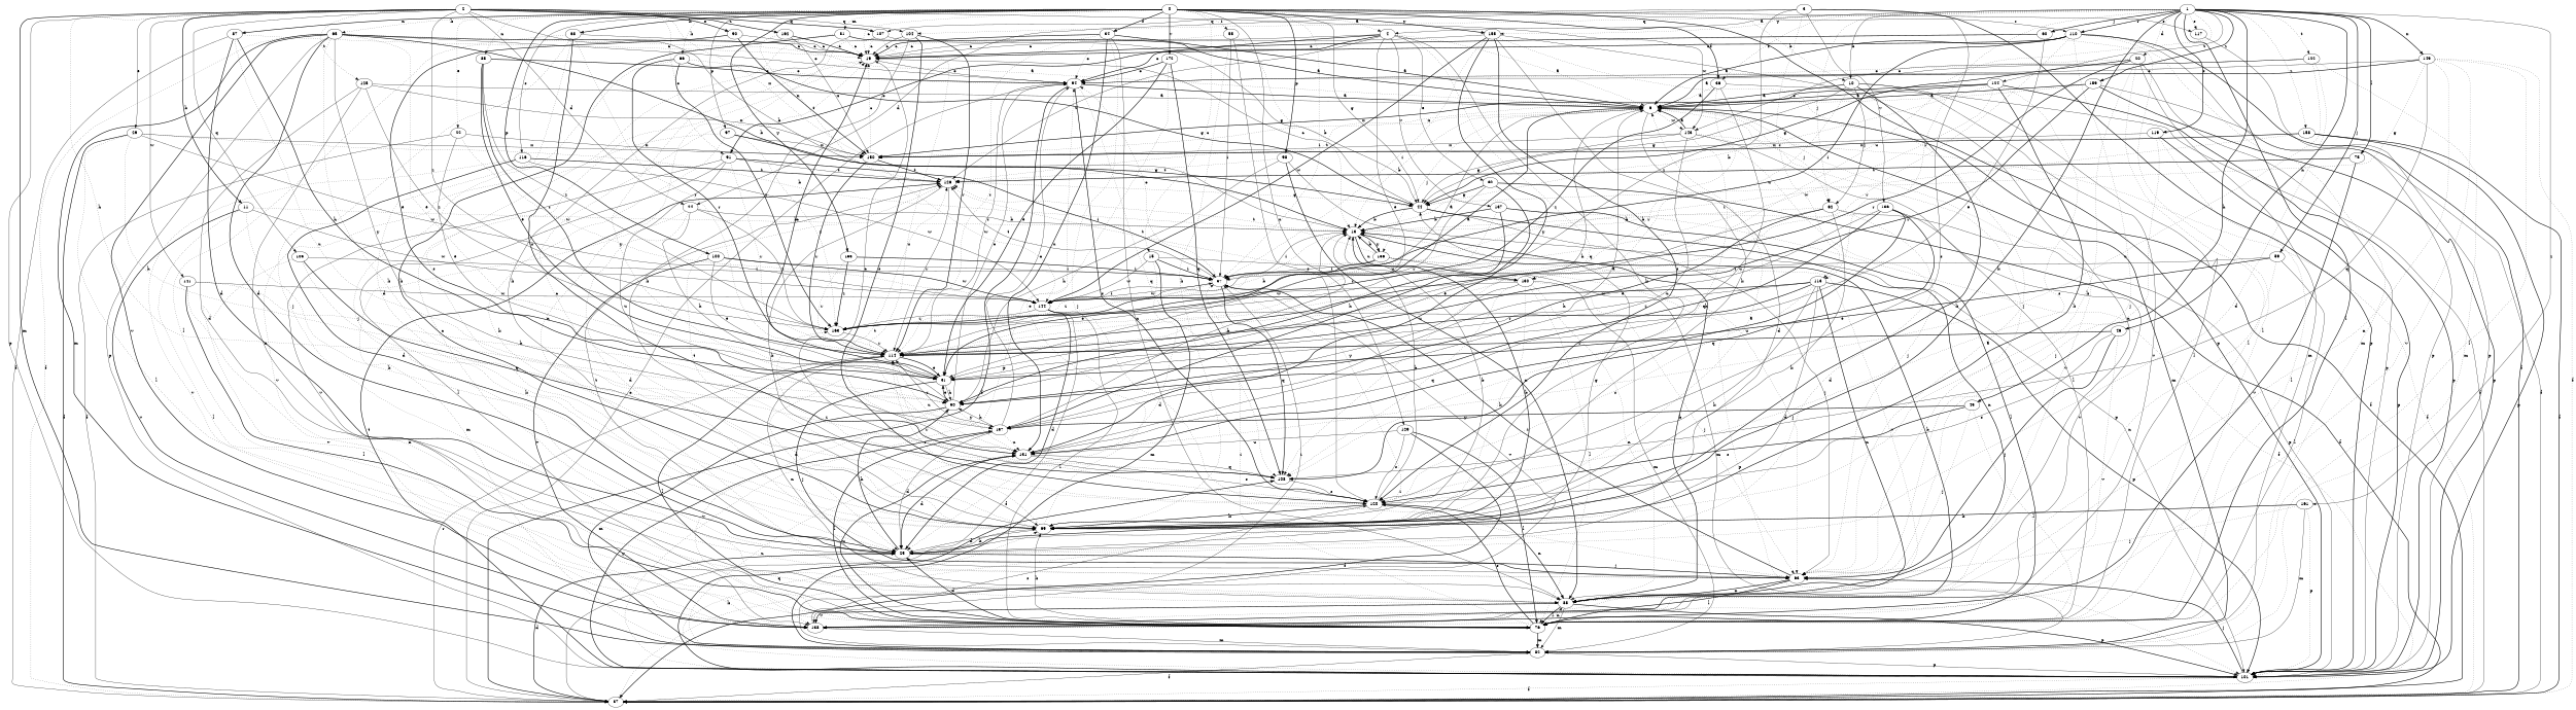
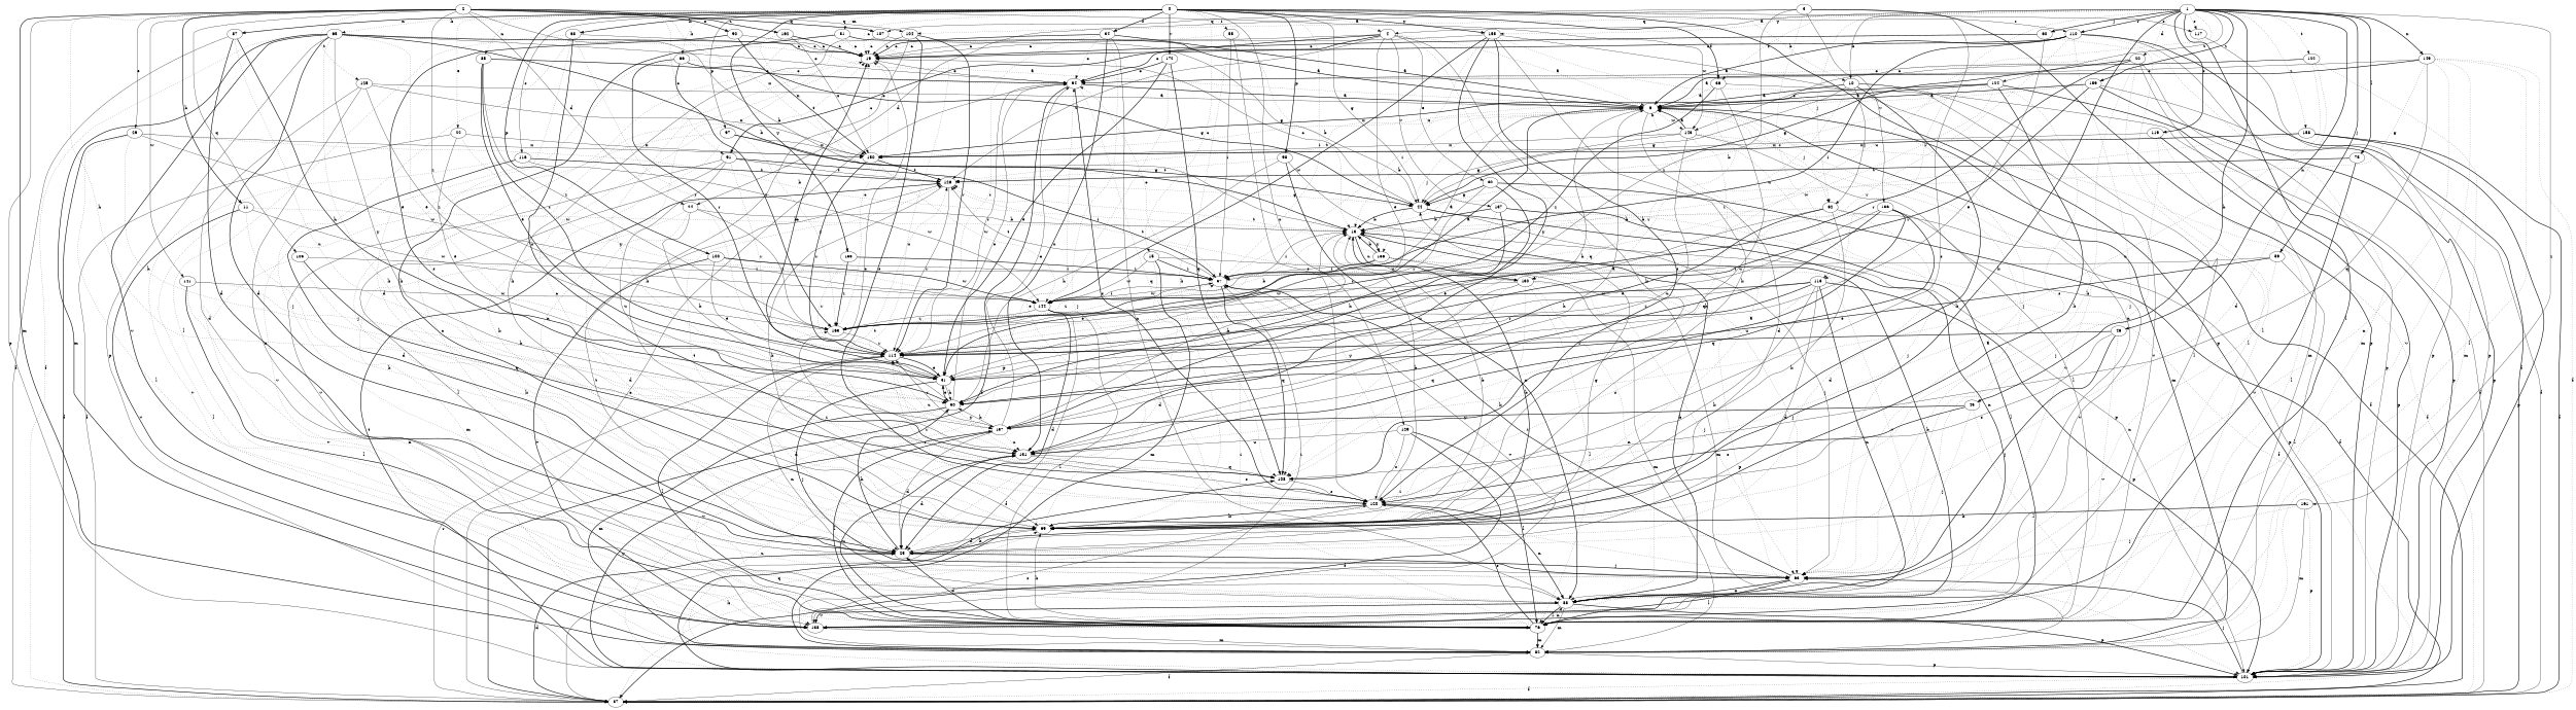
  strict digraph {
    edge [style=bold]
    0
    4
    10
    15
    19
    n6 [label=22]
    34
    36
    44
    55
    57
    65
    66
    68
    81
    85
    87
    97
    98
    100
    101
    110
    116
    117
    129
    n26 [label=172]
    153
    155
    69
    91
    6
    30
    31
    94
    108
    126
    137
    62
    76
    130
    138
    82
    25
    144
    157
    150
    37
    114
    63
    131
    88
    163
    13
    120
    50
    1
    20
    45
    46
    59
    60
    75
    104
    113
    119
    122
    124
    149
    158
    159
    161
    143
    2
    11
    24
    29
    90
    105
    107
    125
    141
    162
    156
    3
    136
    0 -> 4 [label=a style=dotted]
    0 -> 10 [label=b style=dotted]
    0 -> 15 [label=c style=dotted]
    0 -> 19 [label=c style=dotted]
    0 -> n6 [label=e style=dotted]
    0 -> 34 [label=f]
    0 -> 36 [label=f]
    0 -> 44 [label=g style=solid]
    0 -> 55 [label=i style=dotted]
    0 -> 57 [label=i style=dotted]
    0 -> 65 [label=k style=dotted]
    0 -> 66 [label=k style=dotted]
    0 -> 68 [label=k]
    0 -> 81 [label=m style=dotted]
    0 -> 85 [label=n style=dotted]
    0 -> 87 [label=n]
    0 -> 97 [label=p style=solid]
    0 -> 98 [label=p]
    0 -> 100 [label=p]
    0 -> 101 [label=p]
    0 -> 110 [label=r style=solid]
    0 -> 116 [label=s style=solid]
    0 -> 117 [label=s style=solid]
    0 -> 129 [label=u style=solid]
    0 -> n26 [label=v]
    0 -> 153 [label=y]
    0 -> 155 [label=y]
    4 -> 19 [label=c style=solid]
    4 -> 69 [label=k style=solid]
    4 -> 91 [label=o]
    4 -> 6 [label=a style=dotted]
    4 -> 30 [label=e style=solid]
    4 -> 31 [label=e style=solid]
    4 -> 94 [label=o]
    4 -> 108 [label=q style=dotted]
    4 -> 126 [label=t style=solid]
    4 -> 137 [label=v style=solid]
    10 -> 44 [label=g style=solid]
    10 -> 69 [label=k]
    10 -> 6 [label=a]
    10 -> 62 [label=j style=solid]
    10 -> 76 [label=l style=solid]
    10 -> 130 [label=u style=dotted]
    10 -> 138 [label=v style=solid]
    15 -> 57 [label=i]
    15 -> 130 [label=u style=solid]
    15 -> 82 [label=m]
    15 -> 25 [label=d style=dotted]
    15 -> 144 [label=w style=solid]
    19 -> 94 [label=o style=solid]
    19 -> 157 [label=y style=dotted]
    n6 -> 31 [label=e style=solid]
    n6 -> 144 [label=w style=dotted]
    n6 -> 150 [label=x style=solid]
    n6 -> 37 [label=f style=solid]
    34 -> 19 [label=c]
    34 -> 6 [label=a]
    34 -> 94 [label=o style=dotted]
    34 -> 114 [label=r style=dotted]
    34 -> 63 [label=j style=dotted]
    34 -> 131 [label=u]
    34 -> 88 [label=n style=solid]
    36 -> 6 [label=a style=dotted]
    36 -> 37 [label=f style=solid]
    36 -> 114 [label=r style=dotted]
    36 -> 131 [label=u style=solid]
    36 -> 163 [label=z]
    44 -> 19 [label=c style=solid]
    44 -> 63 [label=j style=solid]
    44 -> 88 [label=n]
    44 -> 13 [label=b]
    55 -> 19 [label=c style=dotted]
    55 -> 57 [label=i style=solid]
    55 -> 69 [label=k style=dotted]
    55 -> 13 [label=b style=dotted]
    55 -> 120 [label=s style=solid]
    57 -> 94 [label=o style=dotted]
    57 -> 108 [label=q]
    57 -> 126 [label=t style=solid]
    57 -> 138 [label=v style=solid]
    57 -> 144 [label=w style=solid]
    57 -> 163 [label=z style=dotted]
    65 -> 19 [label=c]
    65 -> 101 [label=p style=solid]
    65 -> 69 [label=k style=dotted]
    65 -> 6 [label=a style=dotted]
    65 -> 31 [label=e style=dotted]
    65 -> 94 [label=o style=solid]
    65 -> 138 [label=v]
    65 -> 82 [label=m]
    65 -> 25 [label=d]
    65 -> 157 [label=y style=solid]
    65 -> 37 [label=f style=dotted]
    65 -> 13 [label=b]
    66 -> 44 [label=g]
    66 -> 94 [label=o style=dotted]
    66 -> 114 [label=r]
    66 -> 63 [label=j style=dotted]
    66 -> 163 [label=z]
    68 -> 19 [label=c style=solid]
    68 -> 76 [label=l style=dotted]
    68 -> 25 [label=d style=dotted]
    68 -> 114 [label=r style=dotted]
    68 -> 63 [label=j style=dotted]
    68 -> 131 [label=u]
    81 -> 19 [label=c style=dotted]
    81 -> 69 [label=k]
    81 -> 6 [label=a]
    81 -> 120 [label=s style=dotted]
    85 -> 31 [label=e]
    85 -> 94 [label=o]
    85 -> 114 [label=r]
    85 -> 163 [label=z style=solid]
    87 -> 25 [label=d]
    87 -> 37 [label=f style=solid]
    87 -> 131 [label=u style=dotted]
    87 -> 50 [label=h]
    97 -> 44 [label=g]
    97 -> 69 [label=k style=dotted]
    97 -> 138 [label=v style=dotted]
    97 -> 150 [label=x style=solid]
    97 -> 163 [label=z style=dotted]
    98 -> 101 [label=p style=solid]
    98 -> 126 [label=t style=dotted]
    98 -> 88 [label=n]
    98 -> 50 [label=h style=solid]
    100 -> 57 [label=i style=solid]
    100 -> 31 [label=e style=solid]
    100 -> 138 [label=v]
    100 -> 144 [label=w]
    101 -> 69 [label=k style=dotted]
    101 -> 108 [label=q]
    101 -> 126 [label=t]
    101 -> 157 [label=y]
    101 -> 37 [label=f style=dotted]
    101 -> 63 [label=j]
    110 -> 19 [label=c]
    110 -> 57 [label=i]
    110 -> 101 [label=p style=solid]
    110 -> 6 [label=a]
    110 -> 82 [label=m style=dotted]
    110 -> 37 [label=f]
    110 -> 114 [label=r style=dotted]
    110 -> 63 [label=j style=dotted]
    116 -> 126 [label=t]
    116 -> 138 [label=v style=dotted]
    116 -> 25 [label=d]
    116 -> 144 [label=w style=solid]
    117 -> 101 [label=p style=solid]
    129 -> 76 [label=l]
    129 -> 37 [label=f]
    129 -> 131 [label=u style=solid]
    129 -> 120 [label=s style=solid]
    n26 -> 101 [label=p style=dotted]
    n26 -> 31 [label=e]
    n26 -> 94 [label=o]
    n26 -> 108 [label=q]
    153 -> 57 [label=i]
    153 -> 114 [label=r style=dotted]
    153 -> 163 [label=z]
    155 -> 19 [label=c style=solid]
    155 -> 57 [label=i style=dotted]
    155 -> 69 [label=k style=solid]
    155 -> 144 [label=w]
    155 -> 157 [label=y]
    155 -> 63 [label=j style=dotted]
    155 -> 88 [label=n style=solid]
    155 -> 120 [label=s]
    69 -> 19 [label=c style=dotted]
    69 -> 6 [label=a style=dotted]
    69 -> 94 [label=o style=dotted]
    69 -> 126 [label=t style=dotted]
    69 -> 25 [label=d style=solid]
    69 -> 114 [label=r style=dotted]
    69 -> 13 [label=b style=solid]
    91 -> 57 [label=i]
    91 -> 126 [label=t style=solid]
    91 -> 76 [label=l style=solid]
    91 -> 138 [label=v style=solid]
    91 -> 114 [label=r style=dotted]
    91 -> 131 [label=u style=solid]
    6 -> 126 [label=t style=dotted]
    6 -> 62 [label=j style=dotted]
    6 -> 138 [label=v style=dotted]
    6 -> 82 [label=m]
    6 -> 25 [label=d style=solid]
    6 -> 37 [label=f]
    6 -> 13 [label=b style=dotted]
    6 -> 50 [label=h style=solid]
    6 -> 143 [label=w style=dotted]
    6 -> 156 [label=j style=dotted]
    30 -> 44 [label=g]
    30 -> 37 [label=f]
    30 -> 114 [label=r style=solid]
    30 -> 131 [label=u]
    31 -> 19 [label=c]
    31 -> 63 [label=j]
    31 -> 50 [label=h style=solid]
    94 -> 6 [label=a]
    94 -> 108 [label=q style=dotted]
    94 -> 37 [label=f]
    94 -> 114 [label=r style=solid]
    94 -> 120 [label=s]
    108 -> 19 [label=c style=solid]
    108 -> 126 [label=t style=dotted]
    108 -> 120 [label=s style=solid]
    126 -> 44 [label=g style=dotted]
    126 -> 69 [label=k style=solid]
    126 -> 114 [label=r style=solid]
    137 -> 76 [label=l]
    137 -> 37 [label=f style=dotted]
    137 -> 114 [label=r style=dotted]
    137 -> 13 [label=b]
    137 -> 50 [label=h]
    62 -> 101 [label=p style=solid]
    62 -> 69 [label=k style=solid]
    62 -> 31 [label=e style=solid]
    62 -> 25 [label=d style=dotted]
    62 -> 13 [label=b style=dotted]
    62 -> 50 [label=h]
    76 -> 57 [label=i style=dotted]
    76 -> 69 [label=k style=solid]
    76 -> 82 [label=m]
    76 -> 25 [label=d]
    76 -> 131 [label=u]
    76 -> 88 [label=n style=dotted]
    76 -> 120 [label=s]
    130 -> 69 [label=k style=dotted]
    130 -> 108 [label=q style=dotted]
    130 -> 126 [label=t style=dotted]
    130 -> 76 [label=l style=dotted]
    130 -> 82 [label=m style=solid]
    130 -> 144 [label=w style=solid]
    130 -> 157 [label=y style=solid]
    130 -> 63 [label=j style=dotted]
    130 -> 88 [label=n style=dotted]
    138 -> 57 [label=i style=solid]
    138 -> 82 [label=m style=solid]
    138 -> 13 [label=b]
    82 -> 101 [label=p style=solid]
    82 -> 37 [label=f style=solid]
    82 -> 131 [label=u style=dotted]
    82 -> 120 [label=s style=solid]
    25 -> 44 [label=g style=solid]
    25 -> 69 [label=k style=solid]
    25 -> 63 [label=j]
    25 -> 13 [label=b]
    25 -> 50 [label=h]
    144 -> 57 [label=i style=solid]
    144 -> 6 [label=a style=solid]
    144 -> 76 [label=l style=solid]
    144 -> 25 [label=d]
    144 -> 37 [label=f style=solid]
    144 -> 163 [label=z style=solid]
    157 -> 6 [label=a style=solid]
    157 -> 94 [label=o style=solid]
    157 -> 76 [label=l]
    157 -> 25 [label=d style=solid]
    157 -> 114 [label=r style=solid]
    157 -> 131 [label=u style=dotted]
    157 -> 13 [label=b style=solid]
    157 -> 50 [label=h style=solid]
    150 -> 19 [label=c style=dotted]
    150 -> 126 [label=t]
    150 -> 144 [label=w style=dotted]
    150 -> 114 [label=r]
    37 -> 57 [label=i style=dotted]
    37 -> 94 [label=o style=solid]
    37 -> 25 [label=d]
    37 -> 114 [label=r style=solid]
    114 -> 31 [label=e]
    114 -> 76 [label=l]
    114 -> 25 [label=d style=dotted]
    114 -> 131 [label=u style=dotted]
    114 -> 88 [label=n style=solid]
    63 -> 57 [label=i]
    63 -> 6 [label=a style=dotted]
    63 -> 126 [label=t style=solid]
    63 -> 76 [label=l]
    63 -> 88 [label=n]
    131 -> 108 [label=q style=solid]
    131 -> 25 [label=d]
    131 -> 120 [label=s style=solid]
    88 -> 19 [label=c style=dotted]
    88 -> 101 [label=p]
    88 -> 76 [label=l]
    88 -> 138 [label=v]
    88 -> 82 [label=m style=solid]
    88 -> 13 [label=b]
-   87 -> 19 [label=c style=dotted]
+   163 -> 19 [label=c style=dotted]
    163 -> 6 [label=a]
    163 -> 114 [label=r style=solid]
    163 -> 13 [label=b style=dotted]
    13 -> 57 [label=i style=solid]
    13 -> 130 [label=u]
    13 -> 138 [label=v style=dotted]
    13 -> 156 [label=y]
    120 -> 69 [label=k]
    120 -> 114 [label=r style=dotted]
    120 -> 88 [label=n]
    120 -> 163 [label=z style=dotted]
    120 -> 13 [label=b style=solid]
    50 -> 31 [label=e]
    50 -> 94 [label=o style=solid]
    50 -> 138 [label=v style=dotted]
    50 -> 82 [label=m]
    50 -> 157 [label=y style=dotted]
    1 -> 4 [label=a style=solid]
    1 -> 10 [label=b style=solid]
    1 -> 36 [label=f style=dotted]
    1 -> 110 [label=r]
    1 -> 117 [label=s style=dotted]
    1 -> 155 [label=y style=dotted]
    1 -> 69 [label=k]
    1 -> 62 [label=j style=dotted]
    1 -> 76 [label=l]
    1 -> 130 [label=u style=dotted]
    1 -> 20 [label=d style=dotted]
    1 -> 45 [label=h]
    1 -> 46 [label=h]
    1 -> 59 [label=j]
    1 -> 60 [label=j]
    1 -> 75 [label=l]
    1 -> 104 [label=q style=dotted]
    1 -> 113 [label=r style=dotted]
    1 -> 119 [label=s]
    1 -> 122 [label=t style=dotted]
    1 -> 124 [label=t style=solid]
    1 -> 149 [label=x]
    1 -> 158 [label=z style=dotted]
    1 -> 159 [label=z]
    1 -> 161 [label=z style=solid]
    20 -> 44 [label=g]
    20 -> 101 [label=p style=solid]
    20 -> 69 [label=k style=dotted]
    20 -> 94 [label=o style=dotted]
    20 -> 76 [label=l style=dotted]
    20 -> 82 [label=m style=solid]
    20 -> 114 [label=r]
    45 -> 76 [label=l style=dotted]
    45 -> 157 [label=y]
    45 -> 63 [label=j style=dotted]
    45 -> 120 [label=s]
    46 -> 138 [label=v style=dotted]
    46 -> 114 [label=r]
    46 -> 63 [label=j]
    46 -> 120 [label=s style=solid]
    59 -> 57 [label=i style=solid]
    59 -> 31 [label=e]
    59 -> 76 [label=l style=solid]
    59 -> 88 [label=n style=dotted]
    60 -> 19 [label=c]
    60 -> 31 [label=e style=solid]
    60 -> 76 [label=l style=dotted]
    75 -> 126 [label=t]
    75 -> 138 [label=v]
    104 -> 19 [label=c style=solid]
    104 -> 69 [label=k style=solid]
    104 -> 114 [label=r]
    104 -> 88 [label=n style=dotted]
    104 -> 120 [label=s]
    113 -> 101 [label=p]
    113 -> 69 [label=k style=solid]
    113 -> 25 [label=d style=solid]
    113 -> 144 [label=w]
    113 -> 114 [label=r]
    113 -> 88 [label=n]
    113 -> 163 [label=z style=solid]
    113 -> 120 [label=s style=dotted]
    119 -> 101 [label=p]
    119 -> 76 [label=l style=dotted]
    119 -> 150 [label=x style=solid]
    119 -> 63 [label=j style=dotted]
    122 -> 94 [label=o style=solid]
    122 -> 82 [label=m style=dotted]
    122 -> 25 [label=d style=dotted]
    122 -> 131 [label=u style=dotted]
    122 -> 143 [label=s style=solid]
    124 -> 101 [label=p]
    124 -> 69 [label=k]
    124 -> 6 [label=a]
    124 -> 144 [label=w style=dotted]
    124 -> 150 [label=x]
    124 -> 13 [label=b style=dotted]
    124 -> 120 [label=s style=dotted]
    149 -> 44 [label=g style=dotted]
    149 -> 6 [label=a]
    149 -> 94 [label=o style=solid]
    149 -> 108 [label=q style=solid]
    149 -> 76 [label=l style=dotted]
    149 -> 138 [label=v style=dotted]
    149 -> 37 [label=f style=dotted]
    149 -> 88 [label=n style=dotted]
    158 -> 57 [label=i style=dotted]
    158 -> 101 [label=p]
    158 -> 150 [label=x]
    158 -> 37 [label=f]
    159 -> 101 [label=p]
    159 -> 6 [label=a]
    159 -> 150 [label=x style=dotted]
    159 -> 37 [label=f style=solid]
    159 -> 114 [label=r]
    161 -> 101 [label=p style=dotted]
    161 -> 69 [label=k]
    161 -> 82 [label=m style=solid]
    161 -> 63 [label=j style=dotted]
    143 -> 44 [label=g style=solid]
    143 -> 6 [label=a]
    143 -> 108 [label=q style=dotted]
    143 -> 76 [label=l style=solid]
    143 -> 150 [label=x style=solid]
    143 -> 37 [label=f style=dotted]
    143 -> 63 [label=j style=dotted]
    143 -> 131 [label=u style=solid]
    2 -> 101 [label=p style=solid]
    2 -> 91 [label=o style=dotted]
    2 -> 82 [label=m]
    2 -> 150 [label=x style=dotted]
    2 -> 163 [label=z style=solid]
    2 -> 13 [label=b style=solid]
    2 -> 50 [label=h style=dotted]
    2 -> 104 [label=q style=solid]
    2 -> 143 [label=w style=solid]
    2 -> 11 [label=b]
    2 -> 24 [label=d style=solid]
    2 -> 29 [label=e style=solid]
    2 -> 90 [label=o]
    2 -> 105 [label=q style=solid]
    2 -> 107 [label=q]
    2 -> 125 [label=t style=dotted]
    2 -> 141 [label=w style=solid]
    2 -> 162 [label=z]
    11 -> 69 [label=k style=dotted]
    11 -> 76 [label=l style=dotted]
    11 -> 138 [label=v]
    11 -> 144 [label=w style=solid]
    11 -> 13 [label=b style=dotted]
    24 -> 82 [label=m style=dotted]
    24 -> 25 [label=d style=dotted]
    24 -> 163 [label=z style=solid]
    24 -> 13 [label=b style=solid]
    24 -> 50 [label=h style=solid]
    29 -> 76 [label=l style=dotted]
    29 -> 144 [label=w style=solid]
    29 -> 150 [label=x style=solid]
    29 -> 37 [label=f]
    29 -> 13 [label=b style=dotted]
    29 -> 50 [label=h style=dotted]
    90 -> 19 [label=c style=solid]
    90 -> 31 [label=e]
    90 -> 150 [label=x]
    105 -> 57 [label=i style=solid]
    105 -> 69 [label=k style=dotted]
    105 -> 108 [label=q]
    105 -> 138 [label=v style=dotted]
    107 -> 19 [label=c style=dotted]
    107 -> 44 [label=g style=solid]
    107 -> 69 [label=k style=solid]
    107 -> 131 [label=u style=dotted]
    125 -> 6 [label=a style=solid]
    125 -> 25 [label=d style=solid]
    125 -> 150 [label=x style=solid]
    125 -> 88 [label=n style=solid]
    125 -> 163 [label=z style=solid]
    141 -> 76 [label=l]
    141 -> 144 [label=w style=solid]
    141 -> 88 [label=n style=dotted]
    141 -> 50 [label=h style=dotted]
    162 -> 19 [label=c]
    162 -> 126 [label=t style=dotted]
    162 -> 150 [label=x style=solid]
    156 -> 57 [label=i style=solid]
    156 -> 101 [label=p style=dotted]
    156 -> 31 [label=e]
    156 -> 126 [label=t style=dotted]
    156 -> 82 [label=m style=solid]
    156 -> 63 [label=j style=dotted]
    156 -> 13 [label=b]
    3 -> 101 [label=p]
    3 -> 163 [label=z style=solid]
    3 -> 120 [label=s style=solid]
    3 -> 113 [label=r style=dotted]
    3 -> 24 [label=d style=solid]
    3 -> 107 [label=q style=solid]
    3 -> 136 [label=v style=solid]
    136 -> 31 [label=e style=solid]
    136 -> 108 [label=q]
    136 -> 138 [label=v style=solid]
    136 -> 131 [label=u]
    136 -> 13 [label=b style=dotted]
    136 -> 50 [label=h]
  }
